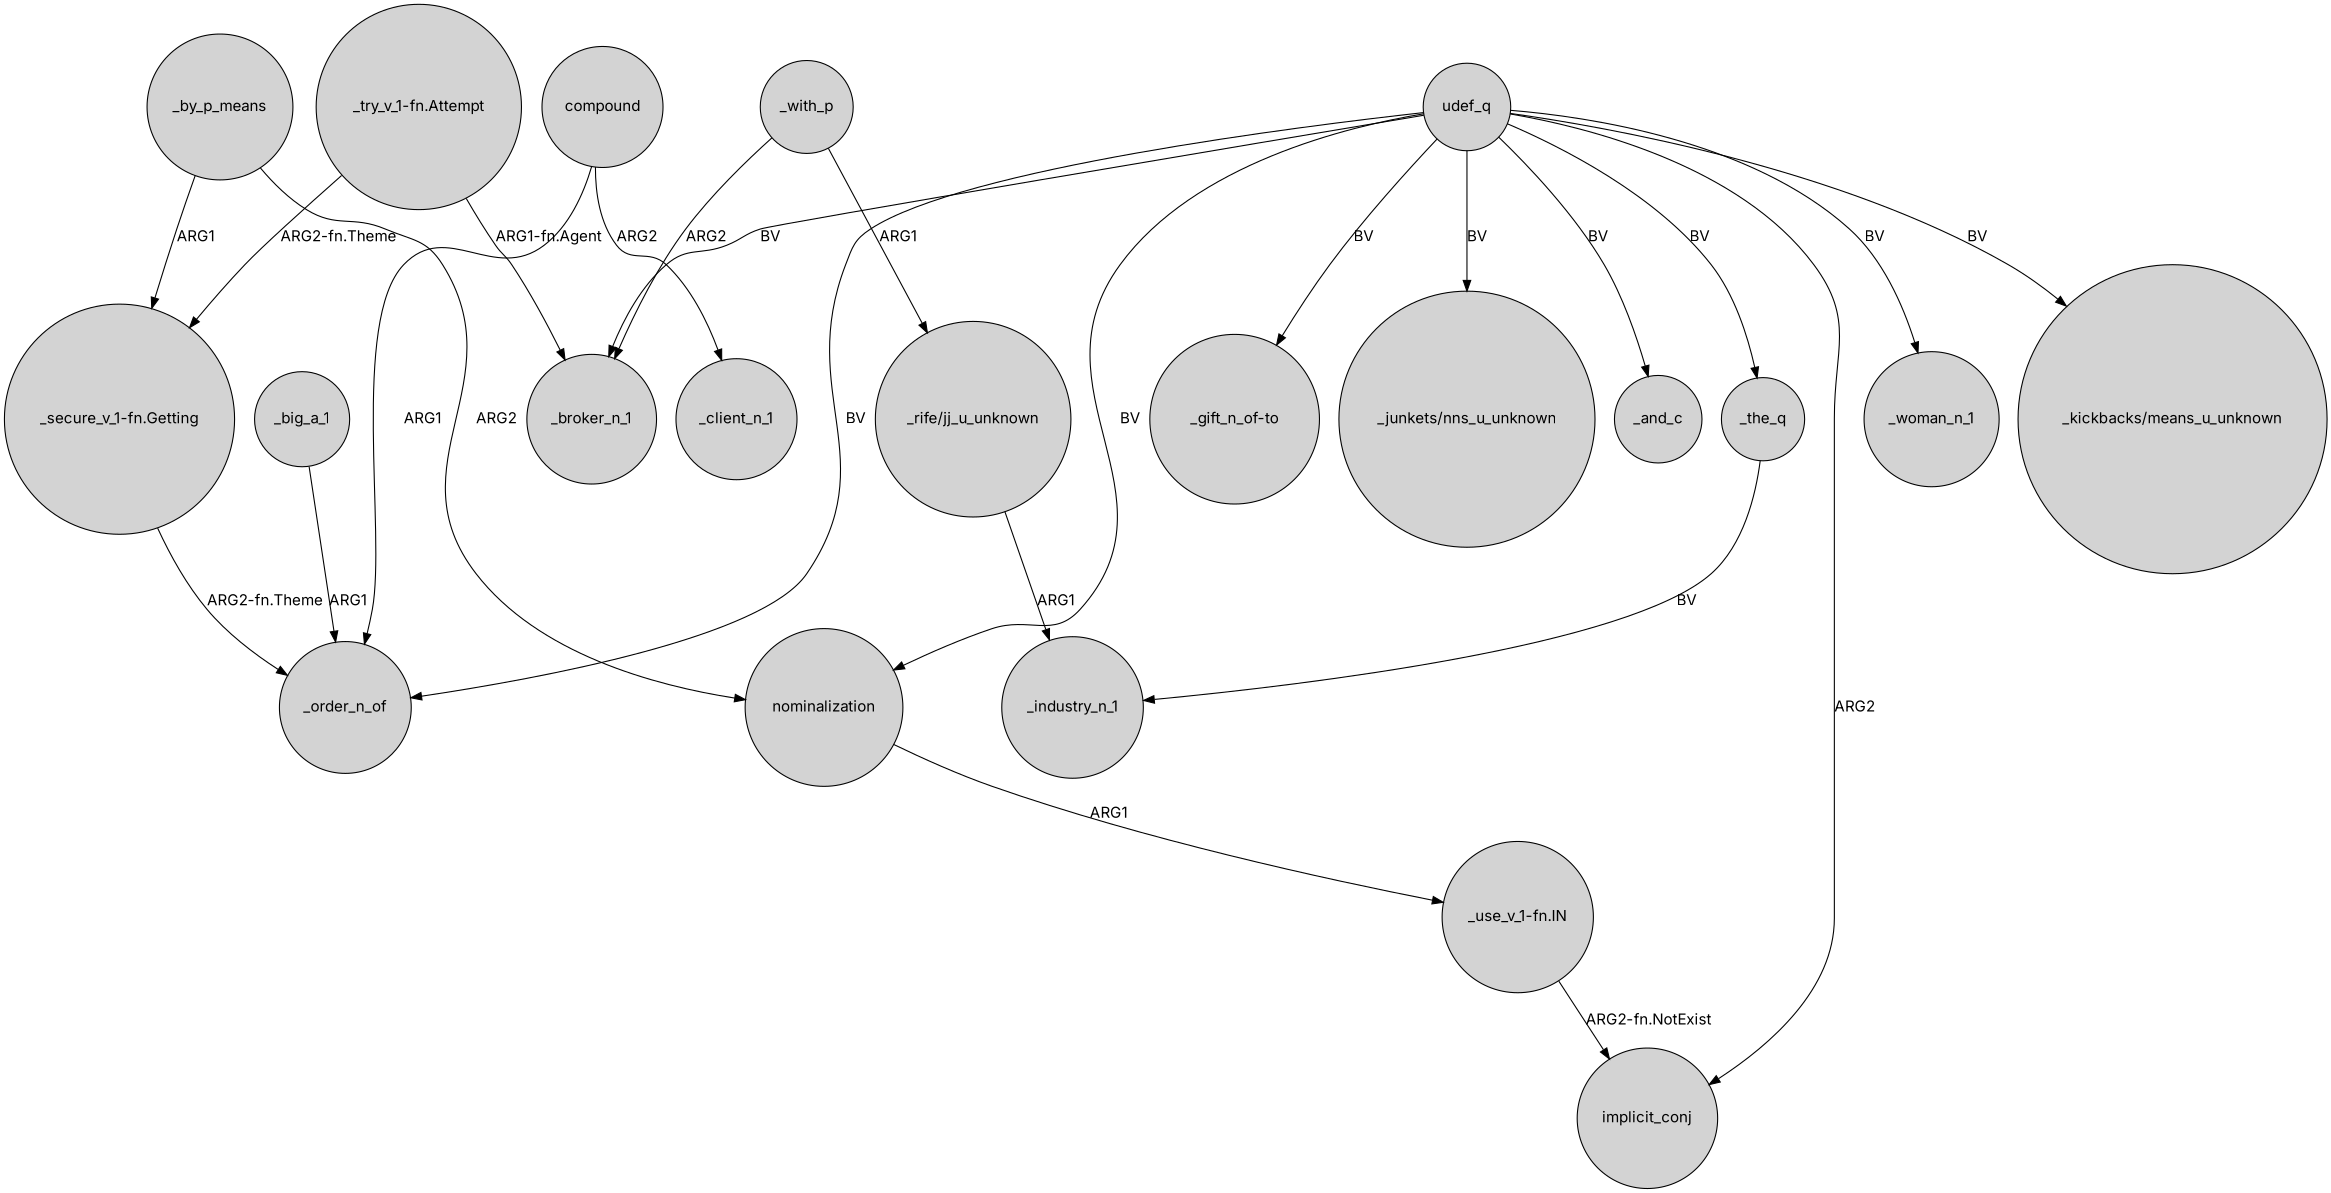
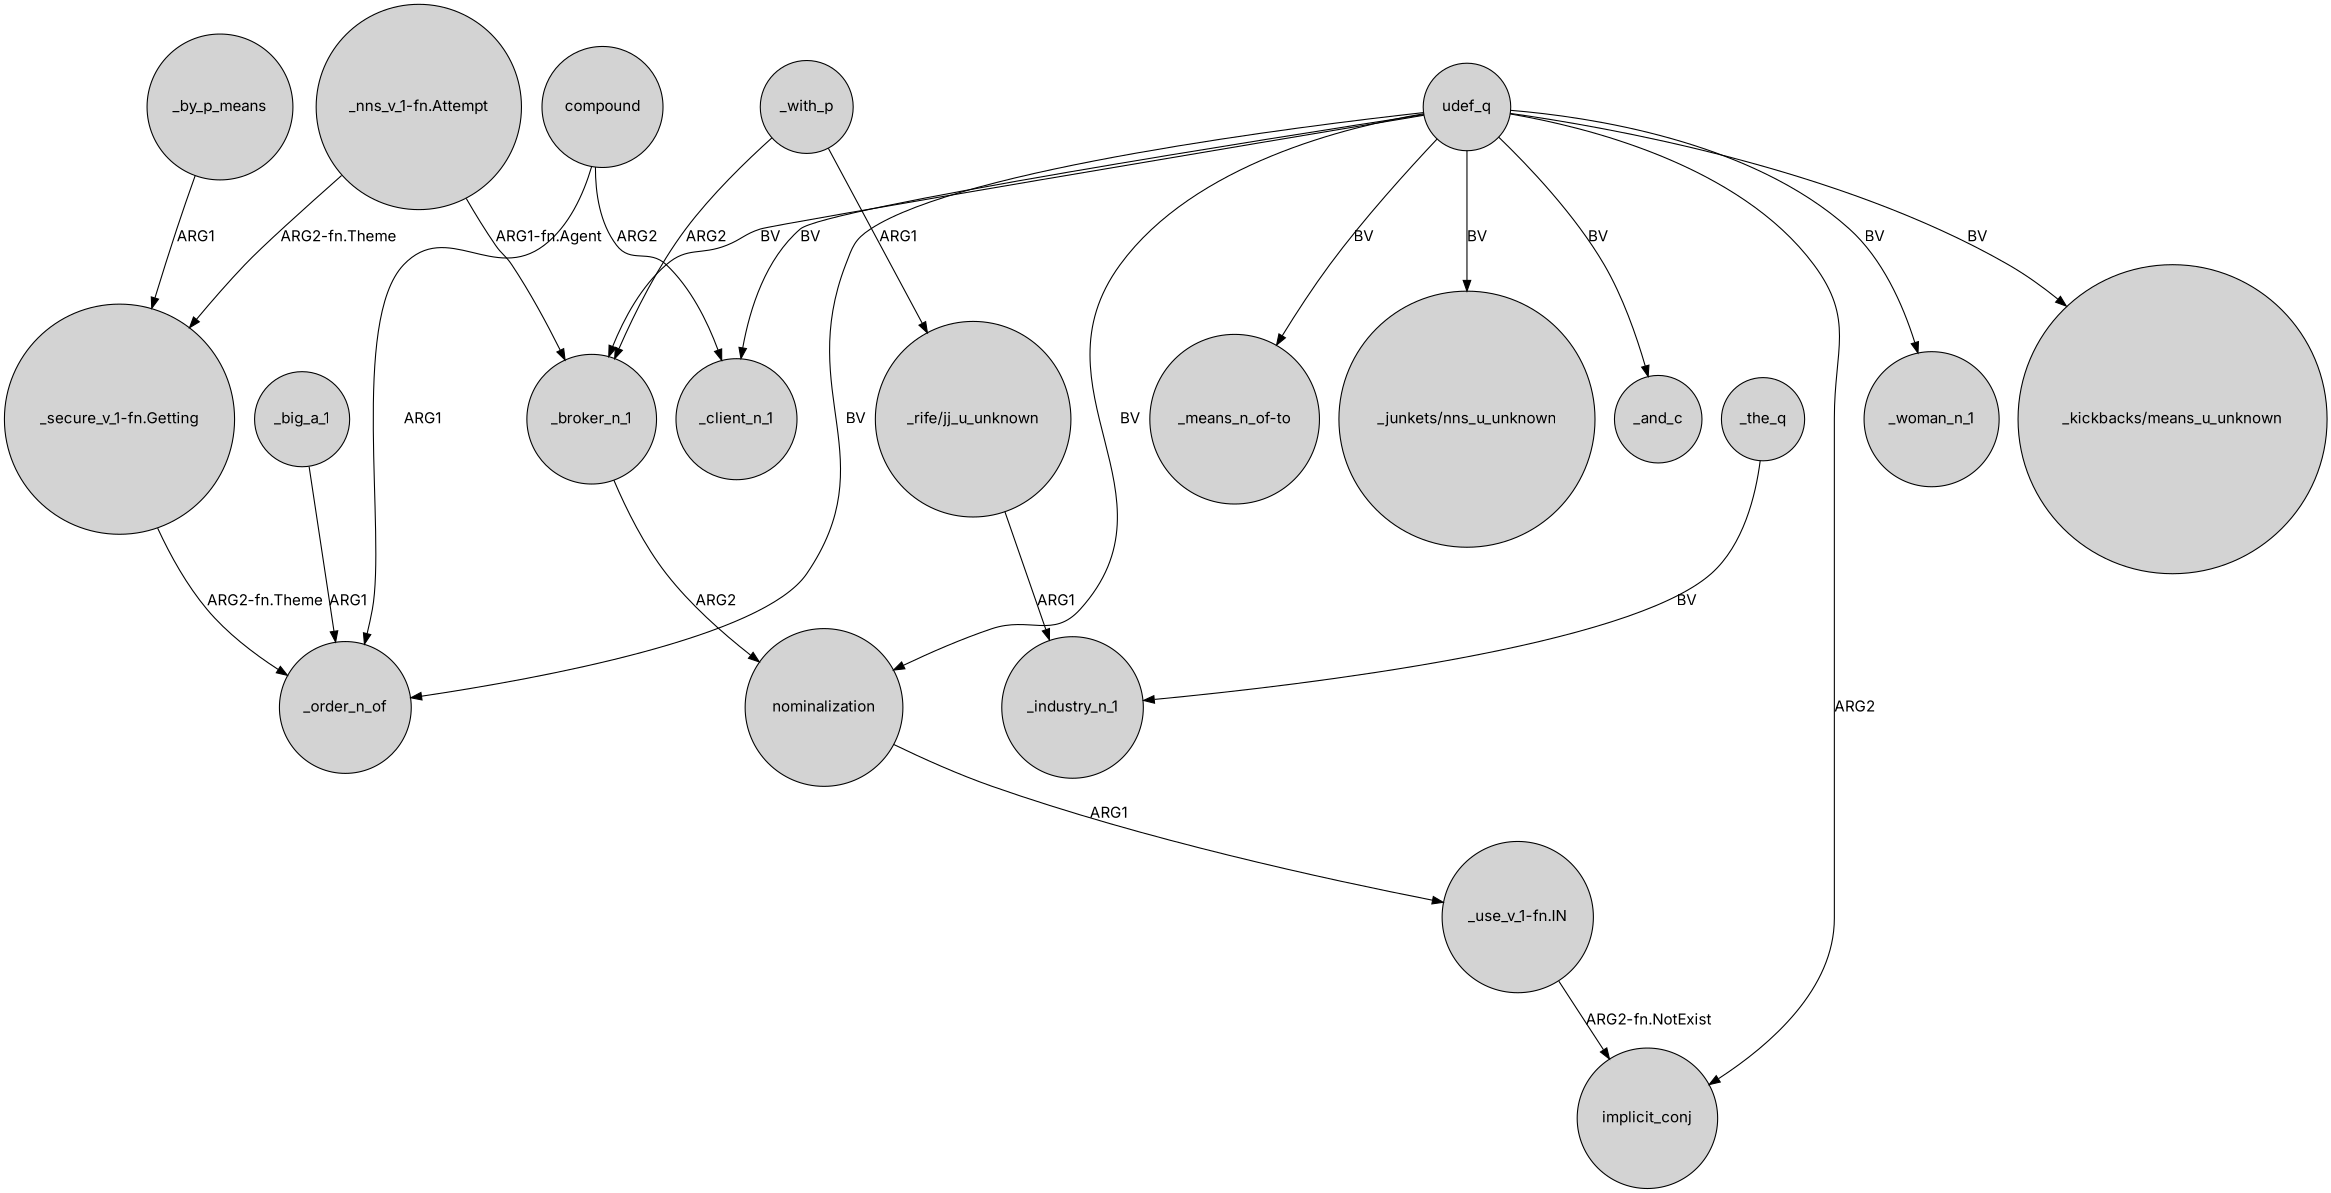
  digraph {
    fontname=Inter
    node [fontname=Inter shape=circle style=filled]
    edge [fontname=Inter]
    "_secure_v_1-fn.Getting"
    _order_n_of
-   "_try_v_1-fn.Attempt"
+   "_try_v_1-fn.Attempt" [label="_nns_v_1-fn.Attempt"]
    _broker_n_1
    _by_p_means
    nominalization
    "_use_v_1-fn.IN"
    implicit_conj
    udef_q
    _woman_n_1
    _client_n_1
    n12 [label="_kickbacks/means_u_unknown"]
-   "_gift_n_of-to"
+   "_gift_n_of-to" [label="_means_n_of-to"]
    "_junkets/nns_u_unknown"
    _and_c
    compound
    _with_p
    "_rife/jj_u_unknown"
    _industry_n_1
    _the_q
    _big_a_1
    "_secure_v_1-fn.Getting" -> _order_n_of [label="ARG2-fn.Theme"]
    "_try_v_1-fn.Attempt" -> "_secure_v_1-fn.Getting" [label="ARG2-fn.Theme"]
    "_try_v_1-fn.Attempt" -> _broker_n_1 [label="ARG1-fn.Agent"]
    _by_p_means -> "_secure_v_1-fn.Getting" [label=ARG1]
-   _by_p_means -> nominalization [label=ARG2]
+   _broker_n_1 -> nominalization [label=ARG2]
    nominalization -> "_use_v_1-fn.IN" [label=ARG1]
    "_use_v_1-fn.IN" -> implicit_conj [label="ARG2-fn.NotExist"]
    udef_q -> _order_n_of [label=BV]
    udef_q -> _broker_n_1 [label=BV]
    udef_q -> nominalization [label=BV]
    udef_q -> implicit_conj [label=ARG2]
    udef_q -> _woman_n_1 [label=BV]
-   udef_q -> _the_q [label=BV]
+   udef_q -> _client_n_1 [label=BV]
    udef_q -> n12 [label=BV]
    udef_q -> "_gift_n_of-to" [label=BV]
    udef_q -> "_junkets/nns_u_unknown" [label=BV]
    udef_q -> _and_c [label=BV]
    compound -> _order_n_of [label=ARG1]
    compound -> _client_n_1 [label=ARG2]
    _with_p -> _broker_n_1 [label=ARG2]
    _with_p -> "_rife/jj_u_unknown" [label=ARG1]
    "_rife/jj_u_unknown" -> _industry_n_1 [label=ARG1]
    _the_q -> _industry_n_1 [label=BV]
    _big_a_1 -> _order_n_of [label=ARG1]
  }
